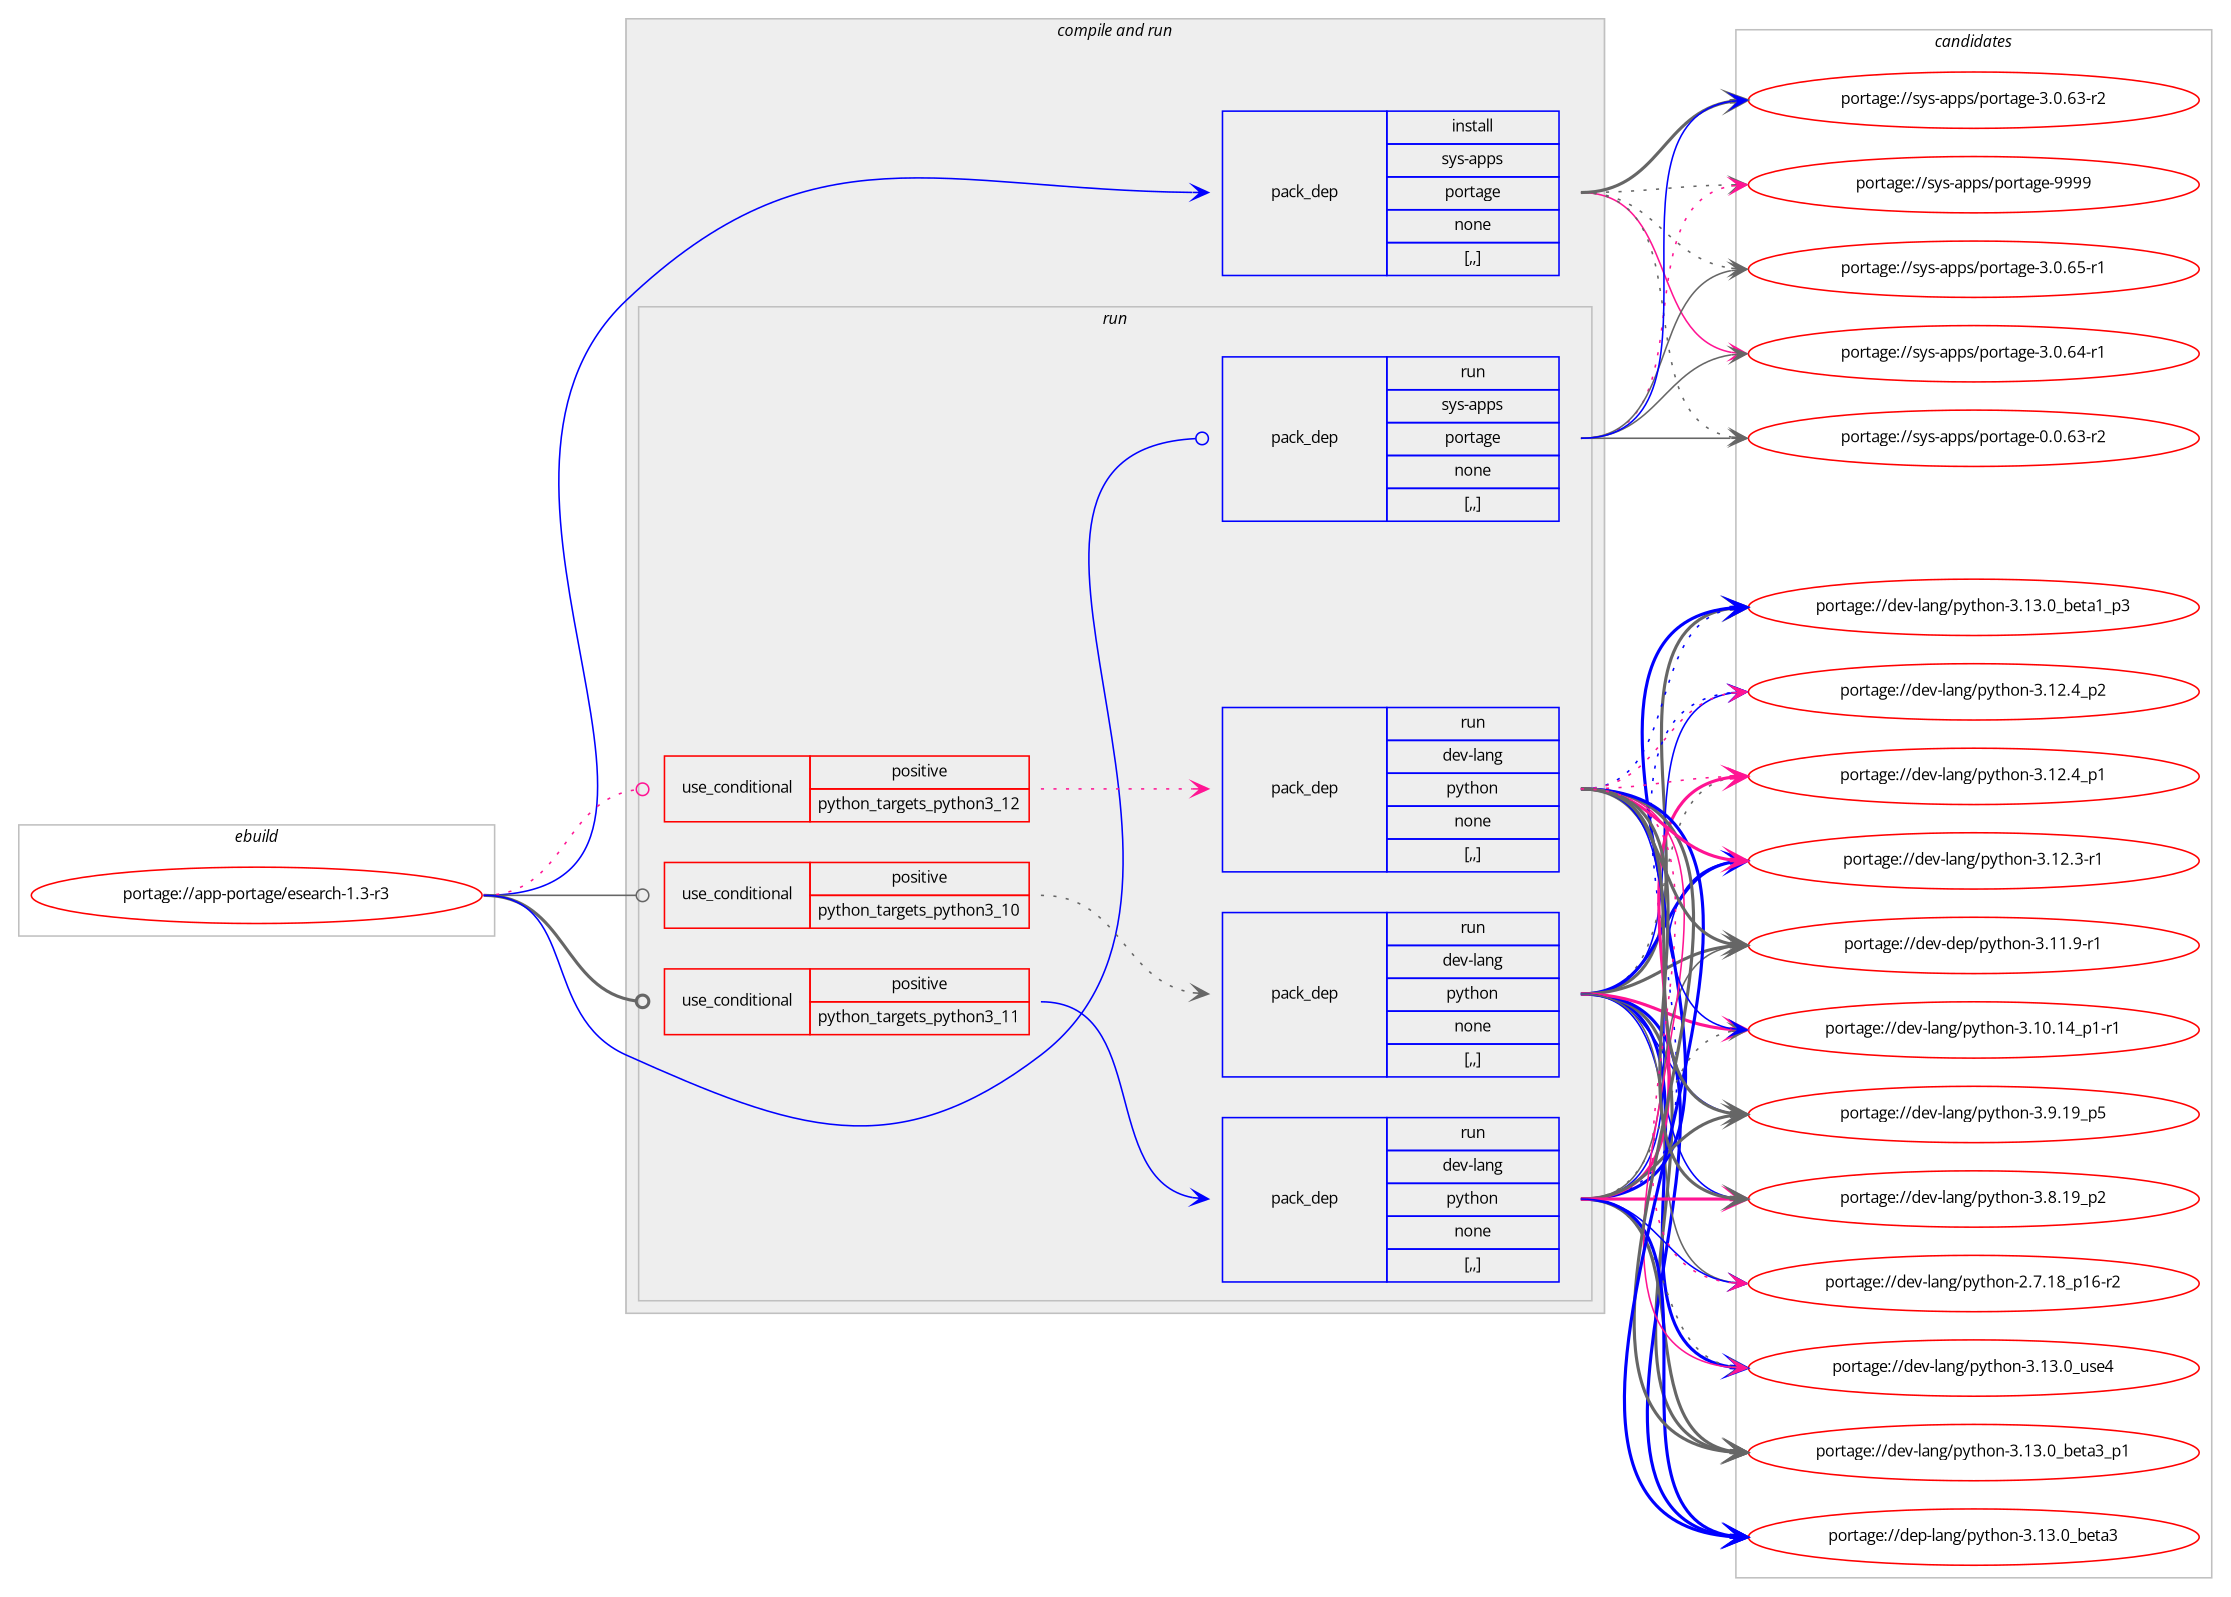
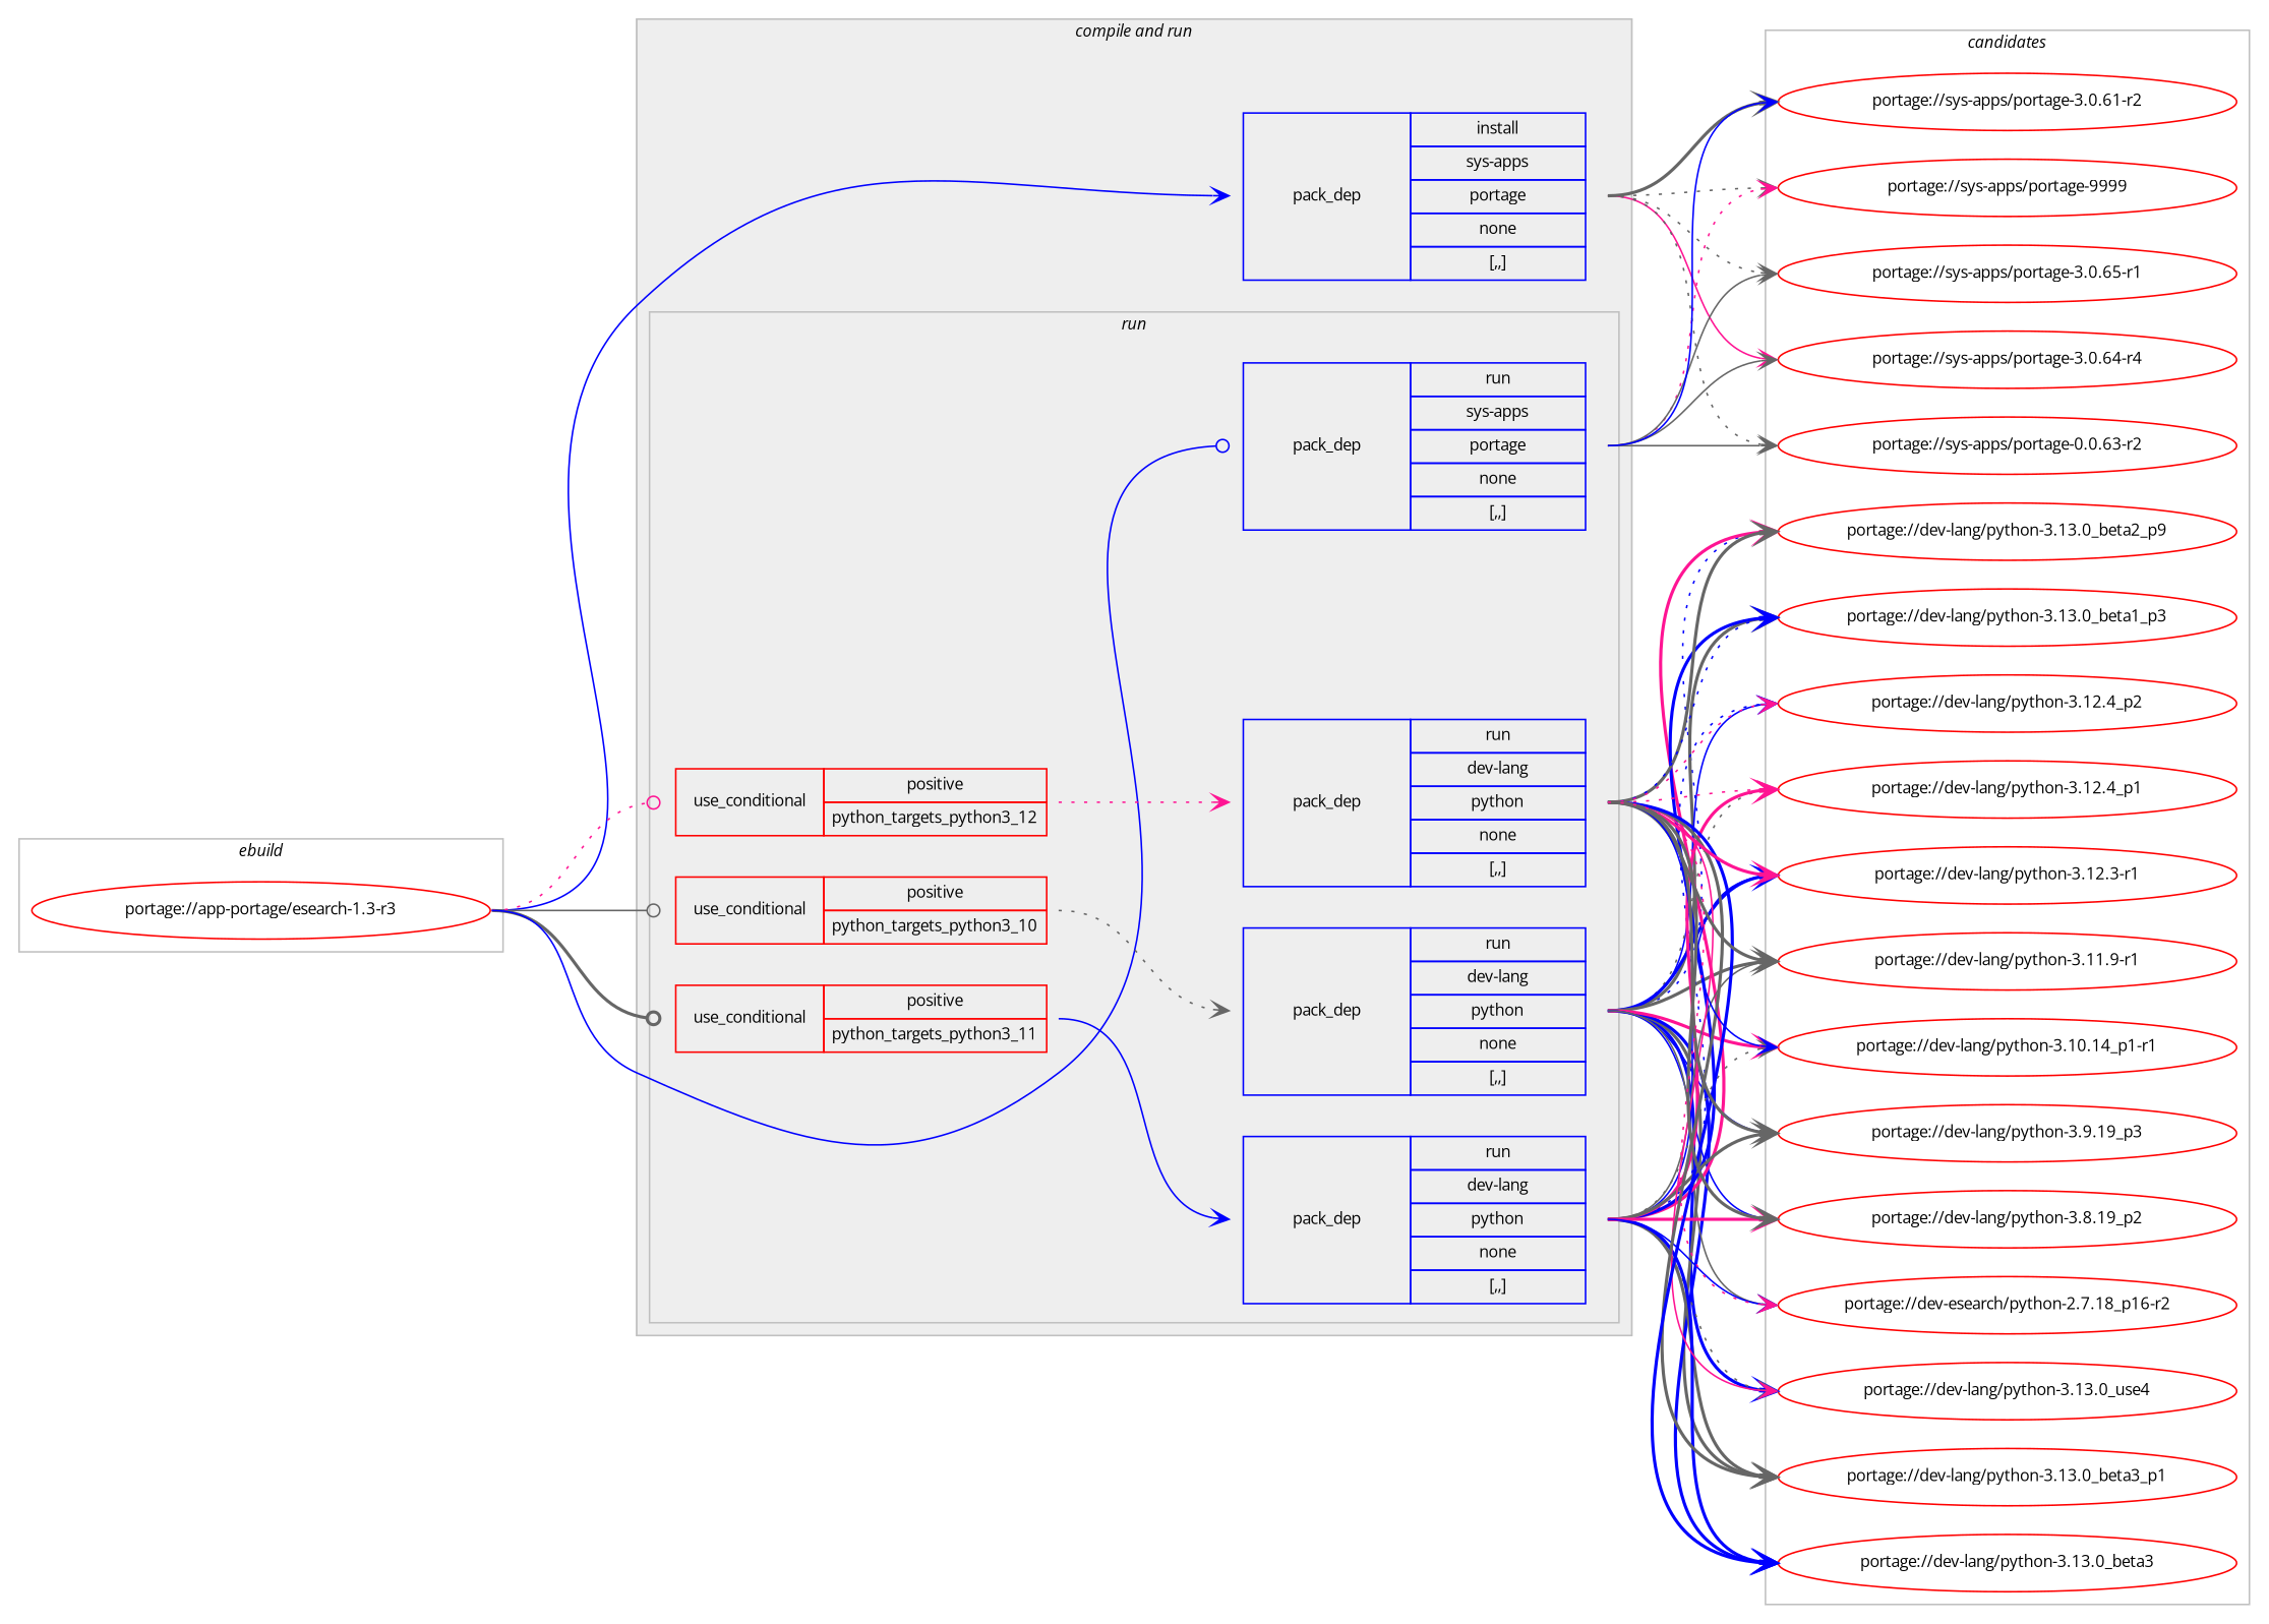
  digraph {
    compound=true
    concentrate=true
    fontname="Open Sans"
    fontsize=10
    newrank=true
    rankdir=LR
    ranksep=1.5
    node [color=red fontname="Open Sans" fontsize=10]
    edge [arrowhead=vee color=gray40 fontname="Open Sans" headport=w style=bold tailport=e weight=100]
    n1 [label="portage://app-portage/esearch-1.3-r3" width=4]
    n2 [color=blue label=<<TABLE BORDER="0" CELLBORDER="1" CELLSPACING="0" CELLPADDING="4" WIDTH="220"><TR><TD ROWSPAN="6" CELLPADDING="30">pack_dep</TD></TR><TR><TD WIDTH="110">install</TD></TR><TR><TD>sys-apps</TD></TR><TR><TD>portage</TD></TR><TR><TD>none</TD></TR><TR><TD>[,,]</TD></TR></TABLE>> shape=none]
    n3 [color=blue label=<<TABLE BORDER="0" CELLBORDER="1" CELLSPACING="0" CELLPADDING="4" WIDTH="220"><TR><TD ROWSPAN="6" CELLPADDING="30">pack_dep</TD></TR><TR><TD WIDTH="110">run</TD></TR><TR><TD>dev-lang</TD></TR><TR><TD>python</TD></TR><TR><TD>none</TD></TR><TR><TD>[,,]</TD></TR></TABLE>> shape=none]
    n4 [label=<<TABLE BORDER="0" CELLBORDER="1" CELLSPACING="0" CELLPADDING="4"><TR><TD ROWSPAN="3" CELLPADDING="10">use_conditional</TD></TR><TR><TD>positive</TD></TR><TR><TD>python_targets_python3_10</TD></TR></TABLE>> shape=none]
    n5 [color=blue label=<<TABLE BORDER="0" CELLBORDER="1" CELLSPACING="0" CELLPADDING="4" WIDTH="220"><TR><TD ROWSPAN="6" CELLPADDING="30">pack_dep</TD></TR><TR><TD WIDTH="110">run</TD></TR><TR><TD>dev-lang</TD></TR><TR><TD>python</TD></TR><TR><TD>none</TD></TR><TR><TD>[,,]</TD></TR></TABLE>> shape=none]
    n6 [label=<<TABLE BORDER="0" CELLBORDER="1" CELLSPACING="0" CELLPADDING="4"><TR><TD ROWSPAN="3" CELLPADDING="10">use_conditional</TD></TR><TR><TD>positive</TD></TR><TR><TD>python_targets_python3_11</TD></TR></TABLE>> shape=none]
    n7 [color=blue label=<<TABLE BORDER="0" CELLBORDER="1" CELLSPACING="0" CELLPADDING="4" WIDTH="220"><TR><TD ROWSPAN="6" CELLPADDING="30">pack_dep</TD></TR><TR><TD WIDTH="110">run</TD></TR><TR><TD>dev-lang</TD></TR><TR><TD>python</TD></TR><TR><TD>none</TD></TR><TR><TD>[,,]</TD></TR></TABLE>> shape=none]
    n8 [label=<<TABLE BORDER="0" CELLBORDER="1" CELLSPACING="0" CELLPADDING="4"><TR><TD ROWSPAN="3" CELLPADDING="10">use_conditional</TD></TR><TR><TD>positive</TD></TR><TR><TD>python_targets_python3_12</TD></TR></TABLE>> shape=none]
    n9 [color=blue label=<<TABLE BORDER="0" CELLBORDER="1" CELLSPACING="0" CELLPADDING="4" WIDTH="220"><TR><TD ROWSPAN="6" CELLPADDING="30">pack_dep</TD></TR><TR><TD WIDTH="110">run</TD></TR><TR><TD>sys-apps</TD></TR><TR><TD>portage</TD></TR><TR><TD>none</TD></TR><TR><TD>[,,]</TD></TR></TABLE>> shape=none]
    n10 [label="portage://sys-apps/portage-9999" width=4]
    n11 [label="portage://sys-apps/portage-3.0.65-r1" width=4]
-   n12 [label="portage://sys-apps/portage-3.0.64-r1" width=4]
+   n12 [label="portage://sys-apps/portage-3.0.64-r4" width=4]
    n13 [label="portage://sys-apps/portage-0.0.63-r2" width=4]
-   n14 [label="portage://sys-apps/portage-3.0.63-r2" width=4]
+   n14 [label="portage://sys-apps/portage-3.0.61-r2" width=4]
    n15 [label="portage://dev-lang/python-3.13.0_use4" width=4]
    n16 [label="portage://dev-lang/python-3.13.0_beta3_p1" width=4]
-   n17 [label="portage://dep-lang/python-3.13.0_beta3" width=4]
+   n17 [label="portage://dev-lang/python-3.13.0_beta3" width=4]
+   n18 [label="portage://dev-lang/python-3.13.0_beta2_p9" width=4]
    n19 [label="portage://dev-lang/python-3.13.0_beta1_p3" width=4]
    n20 [label="portage://dev-lang/python-3.12.4_p2" width=4]
    n21 [label="portage://dev-lang/python-3.12.4_p1" width=4]
    n22 [label="portage://dev-lang/python-3.12.3-r1" width=4]
-   n23 [label="portage://dev-dep/python-3.11.9-r1" width=4]
+   n23 [label="portage://dev-lang/python-3.11.9-r1" width=4]
    n24 [label="portage://dev-lang/python-3.10.14_p1-r1" width=4]
-   n25 [label="portage://dev-lang/python-3.9.19_p5" width=4]
+   n25 [label="portage://dev-lang/python-3.9.19_p3" width=4]
    n26 [label="portage://dev-lang/python-3.8.19_p2" width=4]
-   n27 [label="portage://dev-lang/python-2.7.18_p16-r2" width=4]
+   n27 [label="portage://dev-esearch/python-2.7.18_p16-r2" width=4]
    subgraph cluster_1 {
      color=gray
      label=<<i>ebuild</i>>
      n1
    }
    subgraph cluster_2 {
      color=gray
      label=<<i>dependencies</i>>
      subgraph cluster_3 {
        color=gray
        fillcolor="#eeeeee"
        label=<<i>compile</i>>
        style=filled
        subgraph sub_4 {
          color=gray
          fillcolor="#eeeeee"
          label=<<i>compile</i>>
          style=filled
          n2
        }
      }
      subgraph cluster_5 {
        color=gray
        fillcolor="#eeeeee"
        label=<<i>compile and run</i>>
        style=filled
      }
      subgraph cluster_6 {
        color=gray
        fillcolor="#eeeeee"
        label=<<i>run</i>>
        style=filled
        subgraph sub_7 {
          color=gray
          fillcolor="#eeeeee"
          label=<<i>run</i>>
          style=filled
          n4
          subgraph sub_8 {
            color=gray
            fillcolor="#eeeeee"
            label=<<i>run</i>>
            style=filled
            n3
          }
        }
        subgraph sub_9 {
          color=gray
          fillcolor="#eeeeee"
          label=<<i>run</i>>
          style=filled
          n6
          subgraph sub_10 {
            color=gray
            fillcolor="#eeeeee"
            label=<<i>run</i>>
            style=filled
            n5
          }
        }
        subgraph sub_11 {
          color=gray
          fillcolor="#eeeeee"
          label=<<i>run</i>>
          style=filled
          n8
          subgraph sub_12 {
            color=gray
            fillcolor="#eeeeee"
            label=<<i>run</i>>
            style=filled
            n7
          }
        }
        subgraph sub_13 {
          color=gray
          fillcolor="#eeeeee"
          label=<<i>run</i>>
          style=filled
          n9
        }
      }
    }
    subgraph cluster_14 {
      color=gray
      label=<<i>candidates</i>>
      rank=same
      subgraph sub_15 {
        color=black
        label=<<i>candidates</i>>
        nodesep=1
        rank=same
        n10
        n11
        n12
        n13
        n14
      }
      subgraph sub_16 {
        color=black
        label=<<i>candidates</i>>
        nodesep=1
        rank=same
        n15
        n16
        n17
+       n18
        n19
        n20
        n21
        n22
        n23
        n24
        n25
        n26
        n27
      }
      subgraph sub_17 {
        color=black
        label=<<i>candidates</i>>
        nodesep=1
        rank=same
        n15
        n16
        n17
+       n18
        n19
        n20
        n21
        n22
        n23
        n24
        n25
        n26
        n27
      }
      subgraph sub_18 {
        color=black
        label=<<i>candidates</i>>
        nodesep=1
        rank=same
        n15
        n16
        n17
+       n18
        n19
        n20
        n21
        n22
        n23
        n24
        n25
        n26
        n27
      }
      subgraph sub_19 {
        color=black
        label=<<i>candidates</i>>
        nodesep=1
        rank=same
        n10
        n11
        n12
        n13
        n14
      }
    }
    n1 -> n2 [color=blue style=solid weight=20]
    n1 -> n4 [arrowhead=odot style=solid weight=20]
    n1 -> n6 [arrowhead=odot weight=20]
    n1 -> n8 [arrowhead=odot color=deeppink style=dotted weight=20]
    n1 -> n9 [arrowhead=odot color=blue style=solid weight=20]
    n2 -> n10 [style=dotted]
    n2 -> n11 [style=dotted]
    n2 -> n12 [color=deeppink style=solid]
    n2 -> n13 [style=dotted]
    n2 -> n14
    n3 -> n15 [color=blue]
    n3 -> n16
    n3 -> n17 [color=blue]
+   n3 -> n18 [color=blue style=dotted]
    n3 -> n19
    n3 -> n20 [color=blue style=solid]
    n3 -> n21 [style=dotted]
    n3 -> n22 [color=blue]
    n3 -> n23
    n3 -> n24 [color=deeppink]
    n3 -> n25 [color=blue style=solid]
    n3 -> n26 [color=blue style=solid]
    n3 -> n27 [style=solid]
    n4 -> n3 [style=dotted weight=20]
    n5 -> n15 [style=dotted]
    n5 -> n16
    n5 -> n17 [color=blue]
+   n5 -> n18 [color=deeppink]
    n5 -> n19 [color=blue]
    n5 -> n20 [color=blue style=dotted]
    n5 -> n21 [color=deeppink]
    n5 -> n22 [color=blue style=solid]
    n5 -> n23 [style=solid]
    n5 -> n24 [style=dotted]
    n5 -> n25
    n5 -> n26 [color=deeppink]
    n5 -> n27 [color=blue style=solid]
    n6 -> n5 [color=blue style=solid weight=20]
    n7 -> n15 [color=deeppink style=solid]
    n7 -> n16
    n7 -> n17 [color=blue]
+   n7 -> n18
    n7 -> n19 [color=blue style=dotted]
    n7 -> n20 [color=deeppink style=dotted]
    n7 -> n21 [color=deeppink style=dotted]
    n7 -> n22 [color=deeppink]
    n7 -> n23
    n7 -> n24 [color=blue style=solid]
    n7 -> n25
    n7 -> n26
    n7 -> n27 [color=deeppink style=dotted]
    n8 -> n7 [color=deeppink style=dotted weight=20]
    n9 -> n10 [color=deeppink style=dotted]
    n9 -> n11 [style=solid]
    n9 -> n12 [style=solid]
    n9 -> n13 [style=solid]
    n9 -> n14 [color=blue style=solid]
  }
